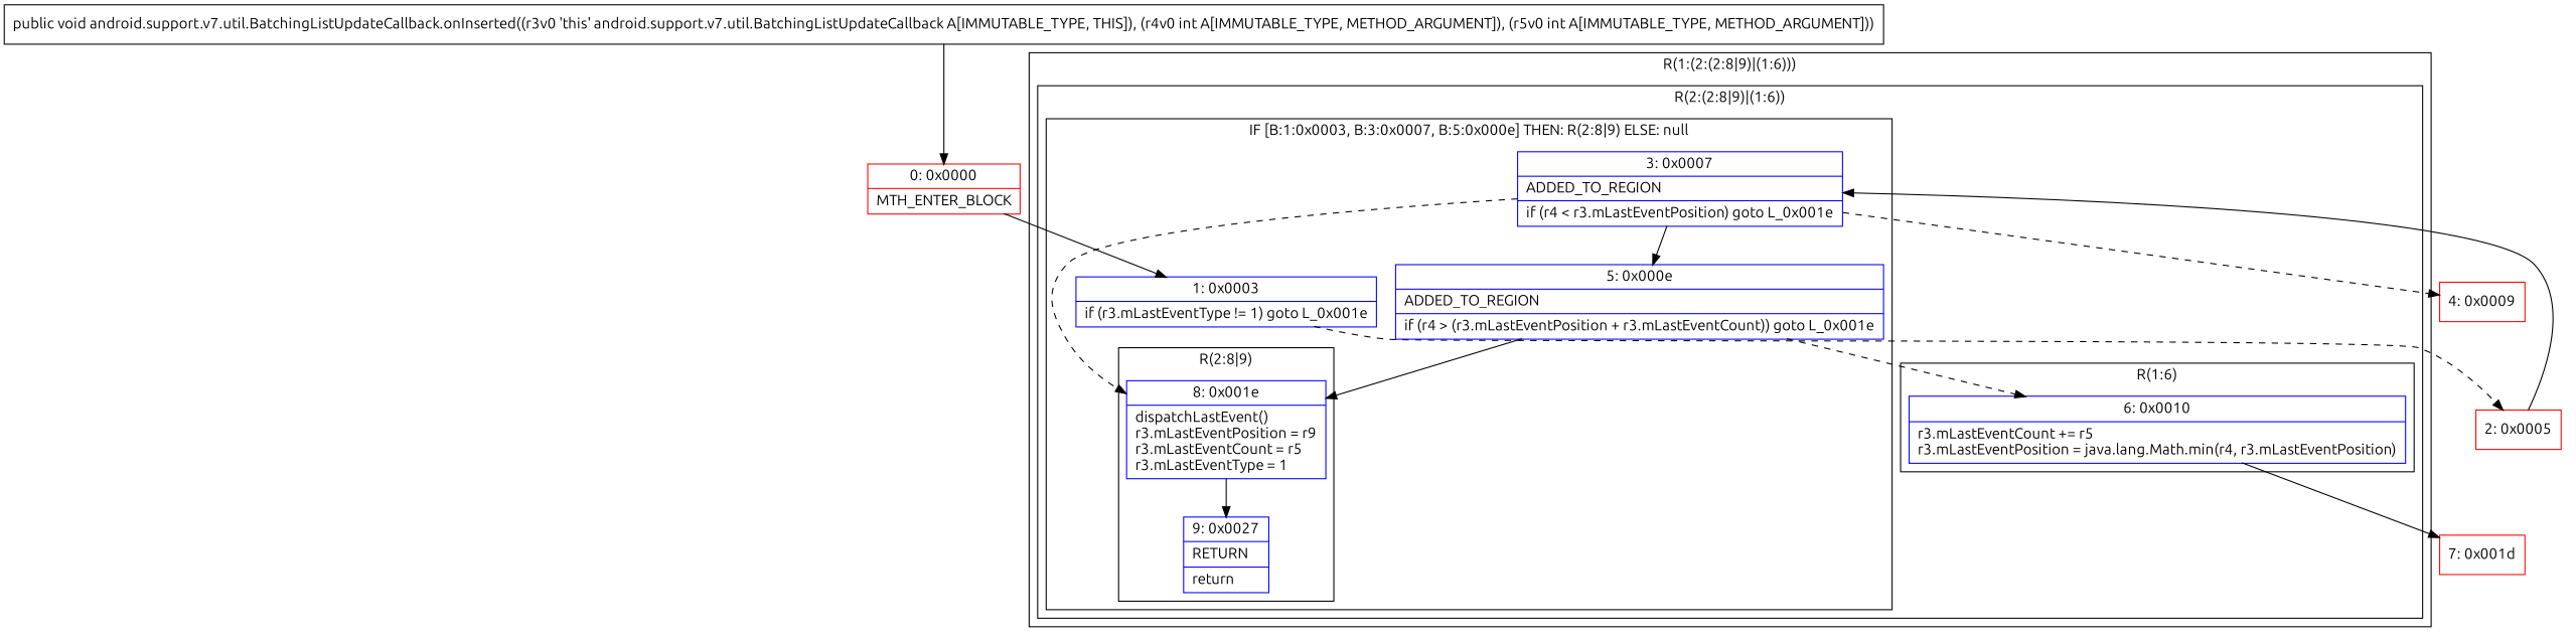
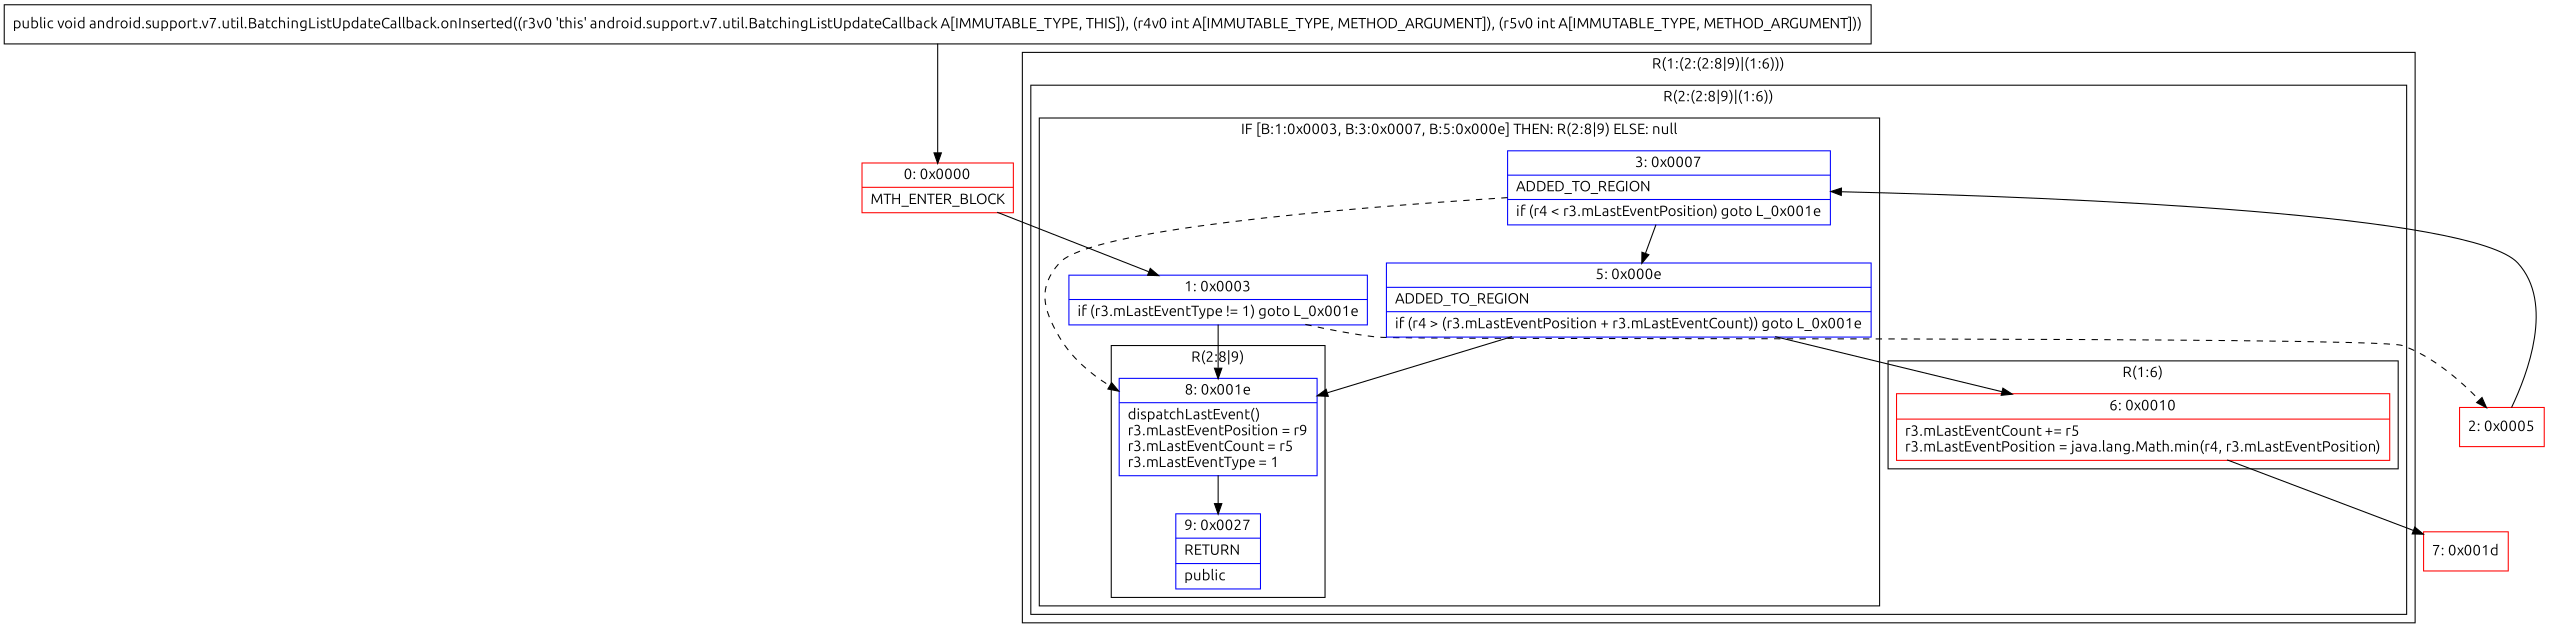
  digraph {
    fontname=Ubuntu
    node [color=blue fontname=Ubuntu shape=record]
    edge [fontname=Ubuntu]
    n1 [label="{8\:\ 0x001e|dispatchLastEvent()\lr3.mLastEventPosition = r9\lr3.mLastEventCount = r5\lr3.mLastEventType = 1\l}"]
-   n2 [label="{9\:\ 0x0027|RETURN\l|return\l}"]
+   n2 [label="{9\:\ 0x0027|RETURN\l|public\l}"]
    n3 [label="{1\:\ 0x0003|if (r3.mLastEventType != 1) goto L_0x001e\l}"]
    n4 [label="{3\:\ 0x0007|ADDED_TO_REGION\l|if (r4 \< r3.mLastEventPosition) goto L_0x001e\l}"]
    n5 [label="{5\:\ 0x000e|ADDED_TO_REGION\l|if (r4 \> (r3.mLastEventPosition + r3.mLastEventCount)) goto L_0x001e\l}"]
-   n6 [label="{6\:\ 0x0010|r3.mLastEventCount += r5\lr3.mLastEventPosition = java.lang.Math.min(r4, r3.mLastEventPosition)\l}"]
+   n6 [color=red label="{6\:\ 0x0010|r3.mLastEventCount += r5\lr3.mLastEventPosition = java.lang.Math.min(r4, r3.mLastEventPosition)\l}"]
    n7 [color=red label="{2\:\ 0x0005}"]
-   n8 [color=red label="{4\:\ 0x0009}"]
    n9 [color=red label="{7\:\ 0x001d}"]
    n10 [color=red label="{0\:\ 0x0000|MTH_ENTER_BLOCK\l}"]
    n11 [label="{public void android.support.v7.util.BatchingListUpdateCallback.onInserted((r3v0 'this' android.support.v7.util.BatchingListUpdateCallback A[IMMUTABLE_TYPE, THIS]), (r4v0 int A[IMMUTABLE_TYPE, METHOD_ARGUMENT]), (r5v0 int A[IMMUTABLE_TYPE, METHOD_ARGUMENT])) }" color=""]
    subgraph cluster_1 {
      label="R(1:(2:(2:8|9)|(1:6)))"
      subgraph cluster_2 {
        label="R(2:(2:8|9)|(1:6))"
        subgraph cluster_3 {
          label="IF [B:1:0x0003, B:3:0x0007, B:5:0x000e] THEN: R(2:8|9) ELSE: null"
          n3
          n4
          n5
          subgraph cluster_4 {
            label="R(2:8|9)"
            n1
            n2
          }
        }
        subgraph cluster_5 {
          label="R(1:6)"
          n6
        }
      }
    }
    n1 -> n2
+   n3 -> n1
    n3 -> n7 [style=dashed]
    n4 -> n1 [style=dashed]
    n4 -> n5
-   n4 -> n8 [style=dashed]
    n5 -> n1
-   n5 -> n6 [style=dashed]
+   n5 -> n6 [style=solid]
    n6 -> n9
    n7 -> n4
    n10 -> n3
    n11 -> n10
  }
